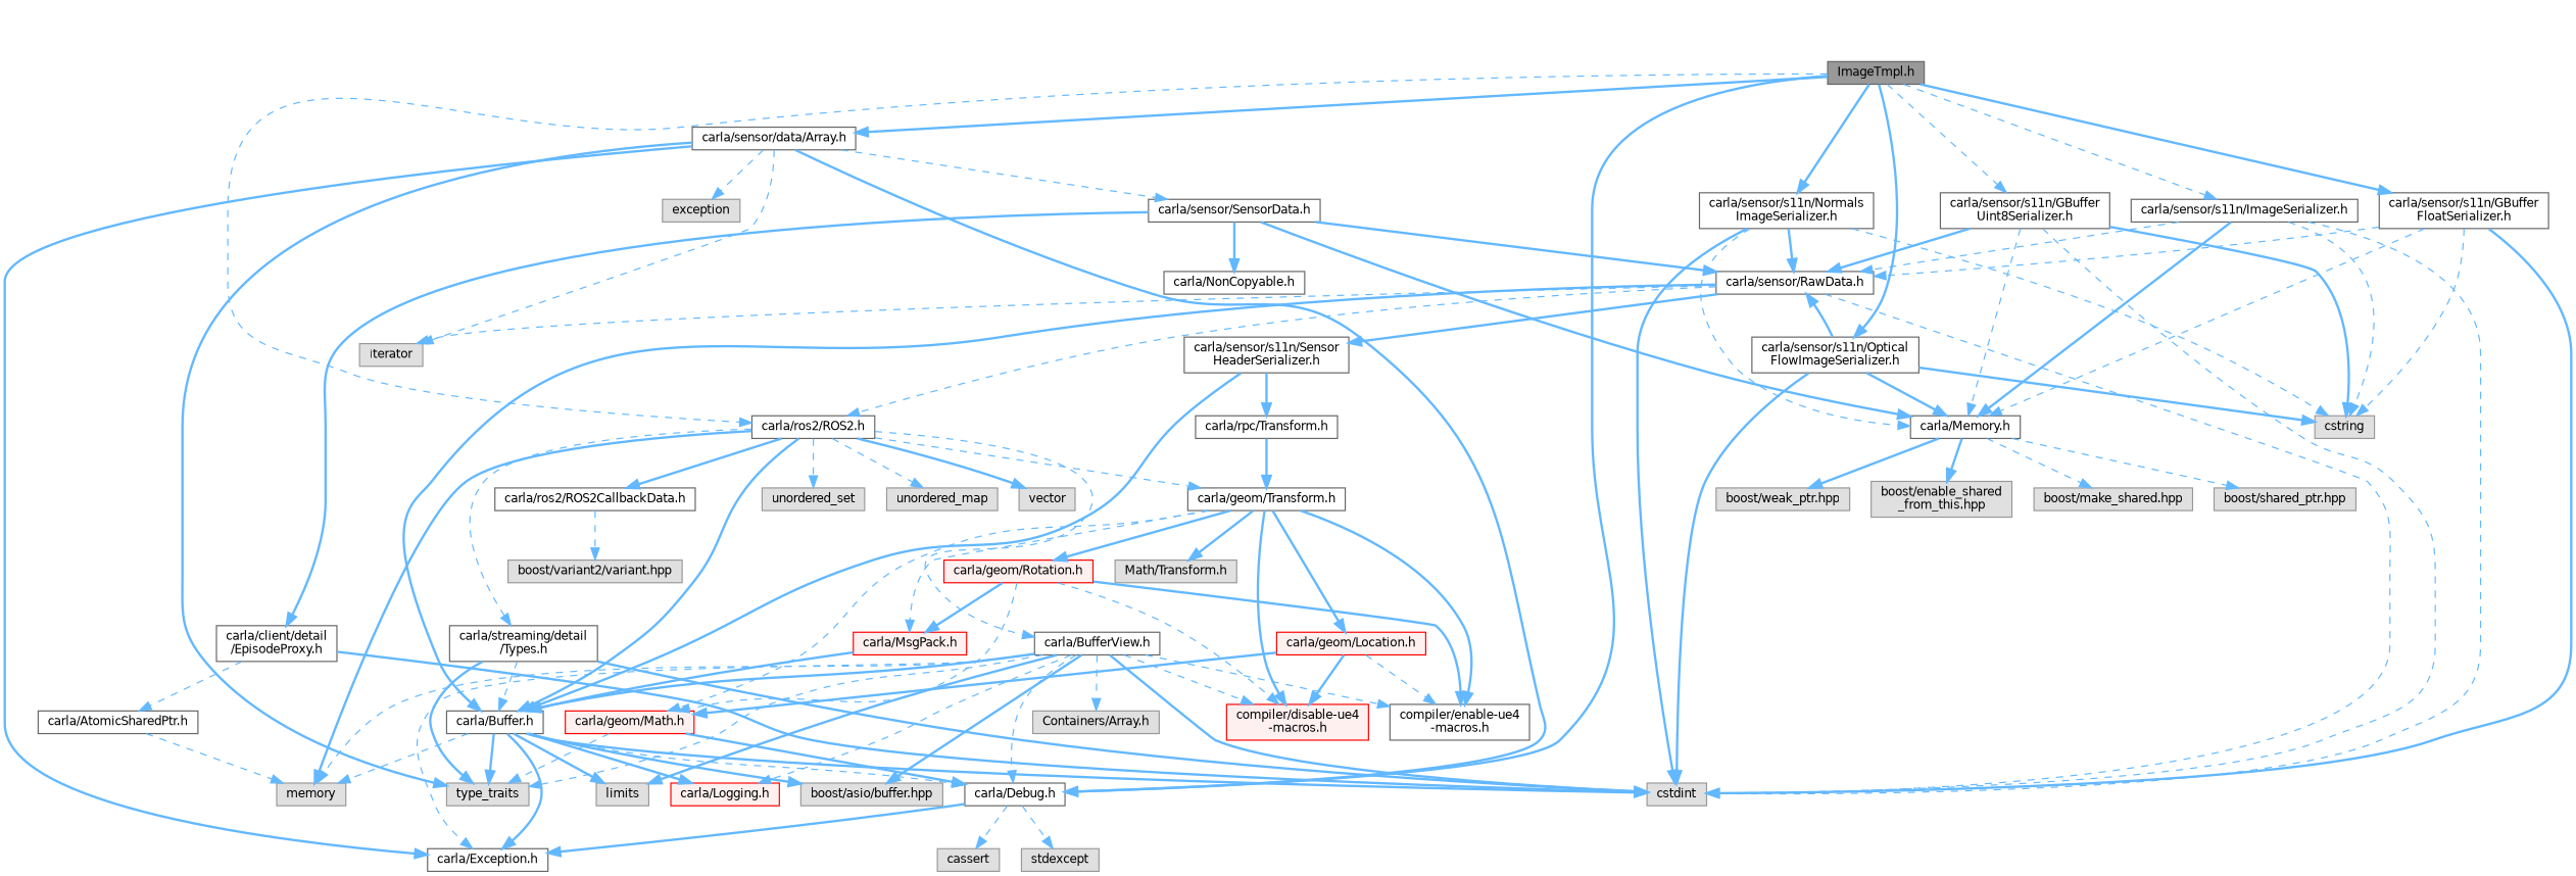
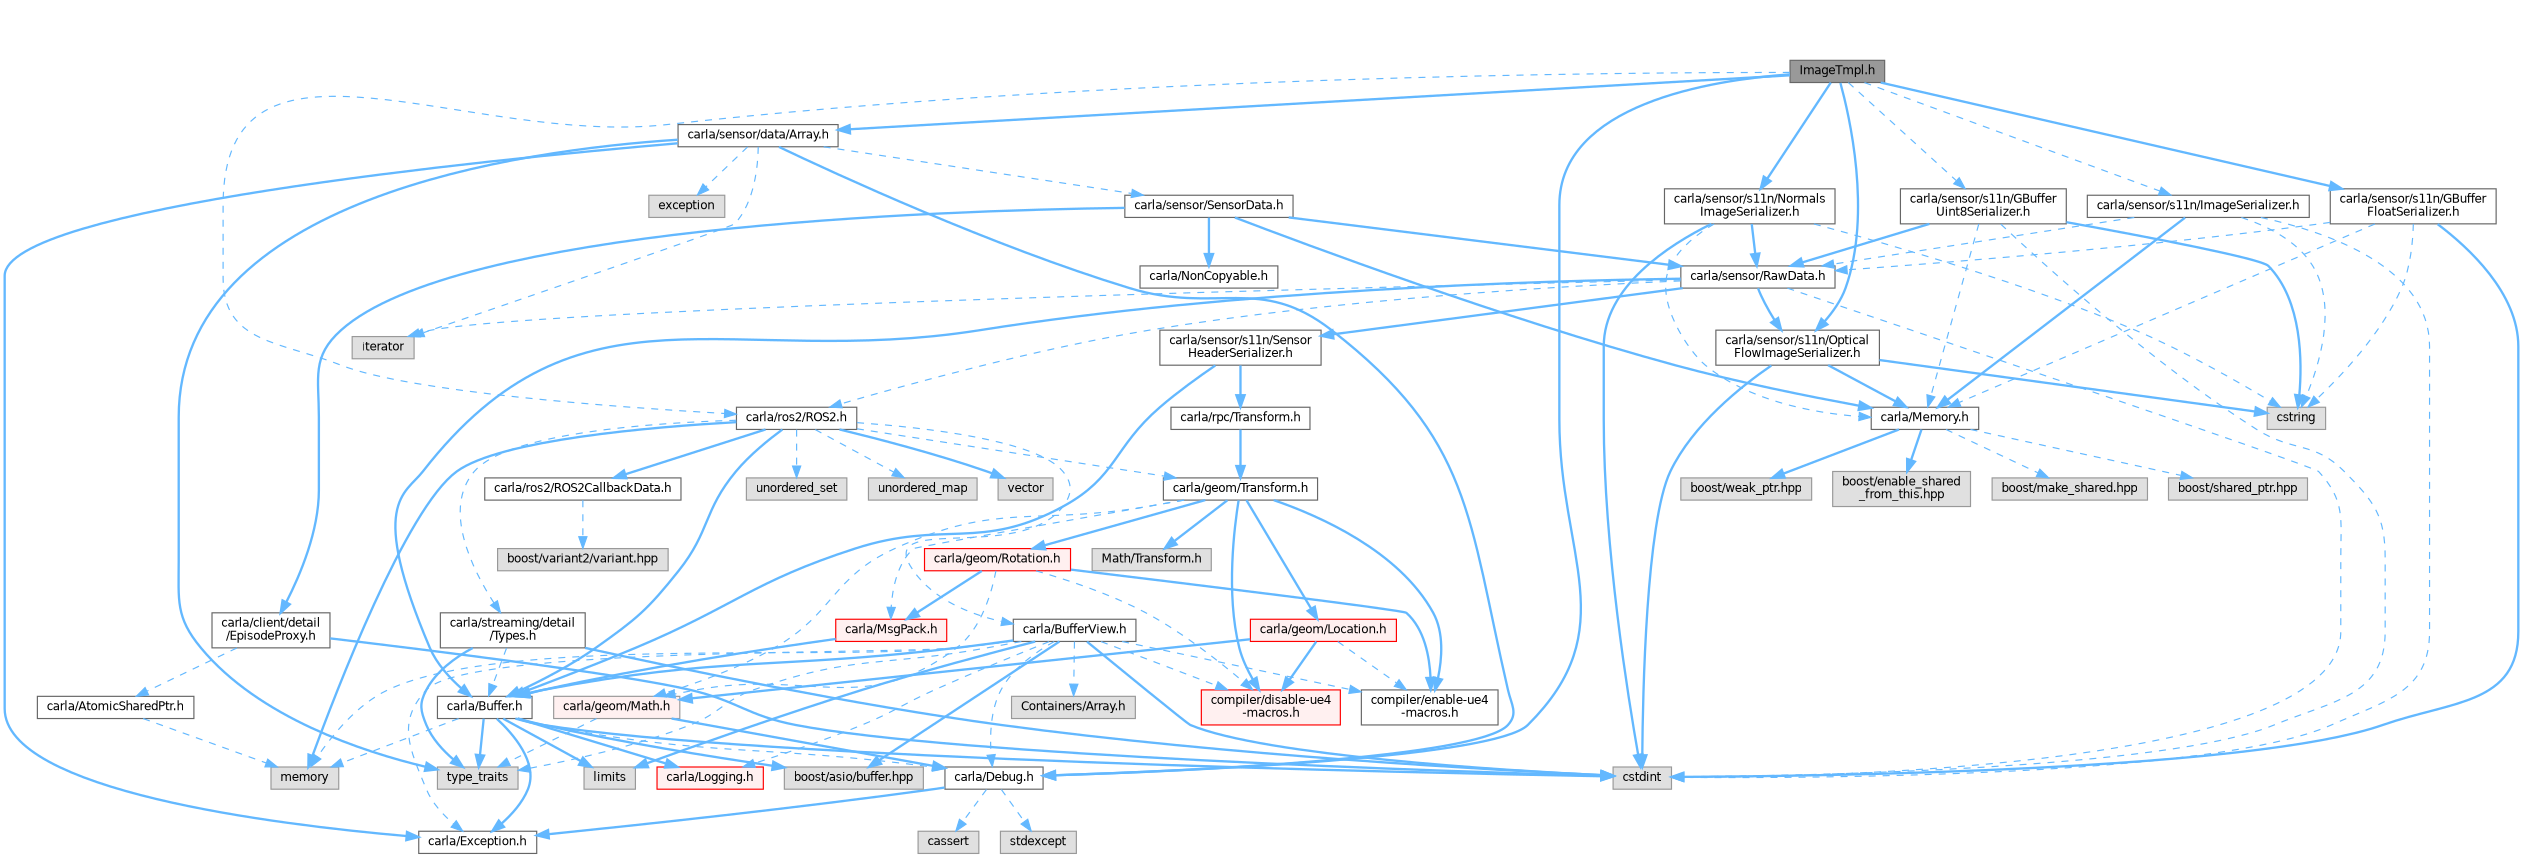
  digraph {
    node [color=grey40 fillcolor=white fontname=Helvetica fontsize=10 shape=box style=filled]
    edge [color=steelblue1 fontname=Helvetica fontsize=10 labelfontname=Helvetica labelfontsize=10 style=bold]
    n1 [color=gray40 fillcolor=grey60 fontcolor=black height=0.2 label="ImageTmpl.h" width=0.4]
    n2 [height=0.2 label="carla/Debug.h" width=0.4]
    n3 [height=0.2 label="carla/sensor/data/Array.h" width=0.4]
    n4 [height=0.2 label="carla/ros2/ROS2.h" width=0.4]
    n5 [height=0.2 label="carla/sensor/s11n/ImageSerializer.h" width=0.4]
    n6 [height=0.2 label="carla/sensor/s11n/Optical\lFlowImageSerializer.h" width=0.4]
    n7 [height=0.2 label="carla/sensor/s11n/GBuffer\lUint8Serializer.h" width=0.4]
    n8 [height=0.2 label="carla/sensor/s11n/GBuffer\lFloatSerializer.h" width=0.4]
    n9 [height=0.2 label="carla/sensor/s11n/Normals\lImageSerializer.h" width=0.4]
    n10 [height=0.2 label="carla/Exception.h" width=0.4]
    n11 [color=grey60 fillcolor="#E0E0E0" height=0.2 label=stdexcept width=0.4]
    n12 [color=grey60 fillcolor="#E0E0E0" height=0.2 label=cassert width=0.4]
    n13 [height=0.2 label="carla/sensor/SensorData.h" width=0.4]
    n14 [color=grey60 fillcolor="#E0E0E0" height=0.2 label=type_traits width=0.4]
    n15 [color=grey60 fillcolor="#E0E0E0" height=0.2 label=iterator width=0.4]
    n16 [color=grey60 fillcolor="#E0E0E0" height=0.2 label=exception width=0.4]
    n17 [height=0.2 label="carla/Buffer.h" width=0.4]
    n18 [color=grey60 fillcolor="#E0E0E0" height=0.2 label=memory width=0.4]
    n19 [height=0.2 label="carla/geom/Transform.h" width=0.4]
    n20 [height=0.2 label="carla/BufferView.h" width=0.4]
    n21 [height=0.2 label="carla/ros2/ROS2CallbackData.h" width=0.4]
    n22 [height=0.2 label="carla/streaming/detail\l/Types.h" width=0.4]
    n23 [color=grey60 fillcolor="#E0E0E0" height=0.2 label=unordered_set width=0.4]
    n24 [color=grey60 fillcolor="#E0E0E0" height=0.2 label=unordered_map width=0.4]
    n25 [color=grey60 fillcolor="#E0E0E0" height=0.2 label=vector width=0.4]
    n26 [height=0.2 label="carla/Memory.h" width=0.4]
    n27 [height=0.2 label="carla/sensor/RawData.h" width=0.4]
    n28 [color=grey60 fillcolor="#E0E0E0" height=0.2 label=cstdint width=0.4]
    n29 [color=grey60 fillcolor="#E0E0E0" height=0.2 label=cstring width=0.4]
    n30 [height=0.2 label="carla/NonCopyable.h" width=0.4]
    n31 [height=0.2 label="carla/client/detail\l/EpisodeProxy.h" width=0.4]
    n32 [color=grey60 fillcolor="#E0E0E0" height=0.2 label="boost/enable_shared\l_from_this.hpp" width=0.4]
    n33 [color=grey60 fillcolor="#E0E0E0" height=0.2 label="boost/make_shared.hpp" width=0.4]
    n34 [color=grey60 fillcolor="#E0E0E0" height=0.2 label="boost/shared_ptr.hpp" width=0.4]
    n35 [color=grey60 fillcolor="#E0E0E0" height=0.2 label="boost/weak_ptr.hpp" width=0.4]
    n36 [height=0.2 label="carla/sensor/s11n/Sensor\lHeaderSerializer.h" width=0.4]
    n37 [height=0.2 label="carla/AtomicSharedPtr.h" width=0.4]
    n38 [color=red fillcolor="#FFF0F0" height=0.2 label="carla/Logging.h" width=0.4]
    n39 [color=grey60 fillcolor="#E0E0E0" height=0.2 label="boost/asio/buffer.hpp" width=0.4]
    n40 [color=grey60 fillcolor="#E0E0E0" height=0.2 label=limits width=0.4]
    n41 [height=0.2 label="carla/rpc/Transform.h" width=0.4]
    n42 [color=red fillcolor="#FFF0F0" height=0.2 label="carla/MsgPack.h" width=0.4]
    n43 [color=red fillcolor="#FFF0F0" height=0.2 label="carla/geom/Location.h" width=0.4]
-   n44 [color=red fillcolor="#FFF0F0" height=0.2 label="carla/geom/Math.h" width=0.4]
+   n44 [color=grey60 fillcolor="#FFF0F0" height=0.2 label="carla/geom/Math.h" width=0.4]
    n45 [height=0.2 label="compiler/enable-ue4\l-macros.h" width=0.4]
    n46 [color=red fillcolor="#FFF0F0" height=0.2 label="compiler/disable-ue4\l-macros.h" width=0.4]
    n47 [color=red fillcolor="#FFF0F0" height=0.2 label="carla/geom/Rotation.h" width=0.4]
    n48 [color=grey60 fillcolor="#E0E0E0" height=0.2 label="Math/Transform.h" width=0.4]
    n49 [color=grey60 fillcolor="#E0E0E0" height=0.2 label="Containers/Array.h" width=0.4]
    n50 [color=grey60 fillcolor="#E0E0E0" height=0.2 label="boost/variant2/variant.hpp" width=0.4]
    n1 -> n2
    n1 -> n3
    n1 -> n4 [style=dashed]
    n1 -> n5 [style=dashed]
    n1 -> n6
    n1 -> n7 [style=dashed]
    n1 -> n8
    n1 -> n9
    n2 -> n10
    n2 -> n11 [style=dashed]
    n2 -> n12 [style=dashed]
    n3 -> n2
    n3 -> n10
    n3 -> n13 [style=dashed]
    n3 -> n14
    n3 -> n15 [style=dashed]
    n3 -> n16 [style=dashed]
    n4 -> n17
    n4 -> n18
    n4 -> n19 [style=dashed]
    n4 -> n20 [style=dashed]
    n4 -> n21
    n4 -> n22 [style=dashed]
    n4 -> n23 [style=dashed]
    n4 -> n24 [style=dashed]
    n4 -> n25
    n5 -> n26
    n5 -> n27 [style=dashed]
    n5 -> n28 [style=dashed]
    n5 -> n29 [style=dashed]
    n6 -> n26
-   n6 -> n27
+   n27 -> n6
    n6 -> n28
    n6 -> n29
    n7 -> n26 [style=dashed]
    n7 -> n27
    n7 -> n28 [style=dashed]
    n7 -> n29
    n8 -> n26 [style=dashed]
    n8 -> n27 [style=dashed]
    n8 -> n28
    n8 -> n29 [style=dashed]
    n9 -> n26 [style=dashed]
    n9 -> n27
    n9 -> n28
    n9 -> n29 [style=dashed]
    n13 -> n26
    n13 -> n27
    n13 -> n30
    n13 -> n31
    n17 -> n2 [style=dashed]
    n17 -> n10
    n17 -> n14
    n17 -> n18 [style=dashed]
    n17 -> n28
    n17 -> n38
    n17 -> n39
    n17 -> n40
    n19 -> n42 [style=dashed]
    n19 -> n43
    n19 -> n44 [style=dashed]
    n19 -> n45
    n19 -> n46
    n19 -> n47
    n19 -> n48
    n20 -> n2 [style=dashed]
    n20 -> n10 [style=dashed]
    n20 -> n14 [style=dashed]
    n20 -> n17
    n20 -> n18 [style=dashed]
    n20 -> n28
    n20 -> n38 [style=dashed]
    n20 -> n39
    n20 -> n40
    n20 -> n45 [style=dashed]
    n20 -> n46 [style=dashed]
    n20 -> n49 [style=dashed]
    n21 -> n50 [style=dashed]
    n22 -> n14
    n22 -> n17 [style=dashed]
    n22 -> n28
    n26 -> n32
    n26 -> n33 [style=dashed]
    n26 -> n34 [style=dashed]
    n26 -> n35
    n27 -> n4 [style=dashed]
    n27 -> n15 [style=dashed]
    n27 -> n17
    n27 -> n28 [style=dashed]
    n27 -> n36
    n31 -> n28
    n31 -> n37 [style=dashed]
    n36 -> n17
    n36 -> n41
    n37 -> n18 [style=dashed]
    n41 -> n19
    n42 -> n17
    n43 -> n44
    n43 -> n45 [style=dashed]
    n43 -> n46
    n44 -> n2
    n44 -> n14 [style=dashed]
    n47 -> n42
    n47 -> n44 [style=dashed]
    n47 -> n45
    n47 -> n46 [style=dashed]
  }
